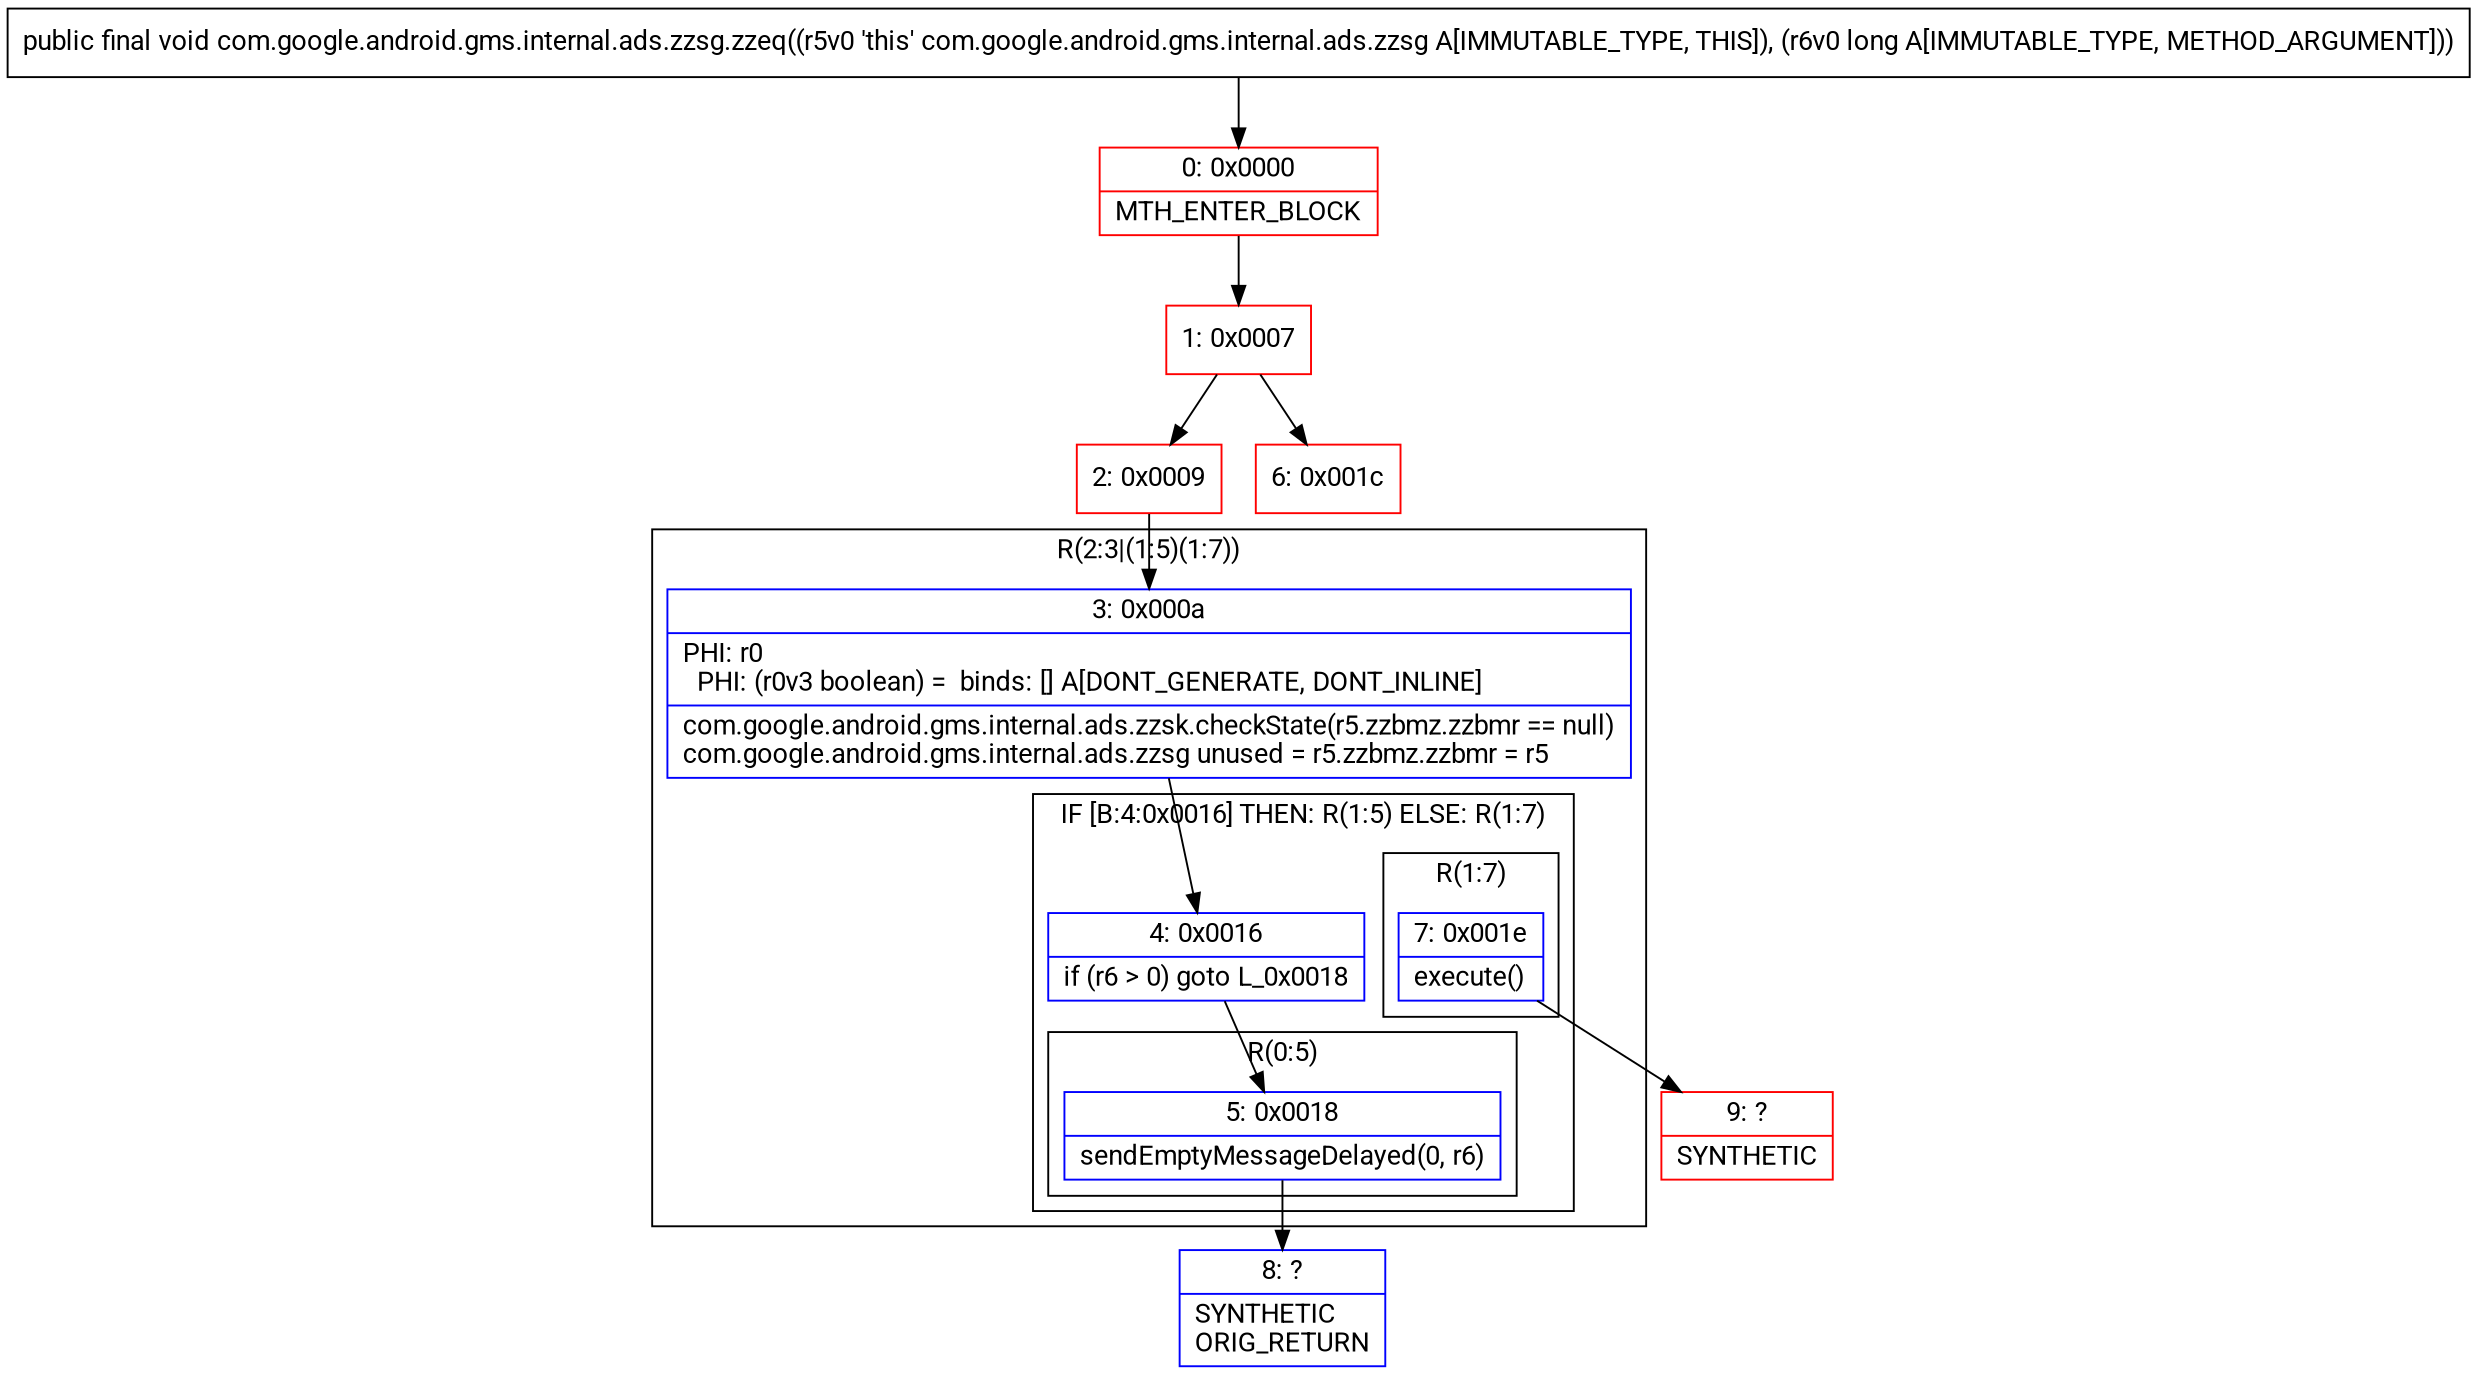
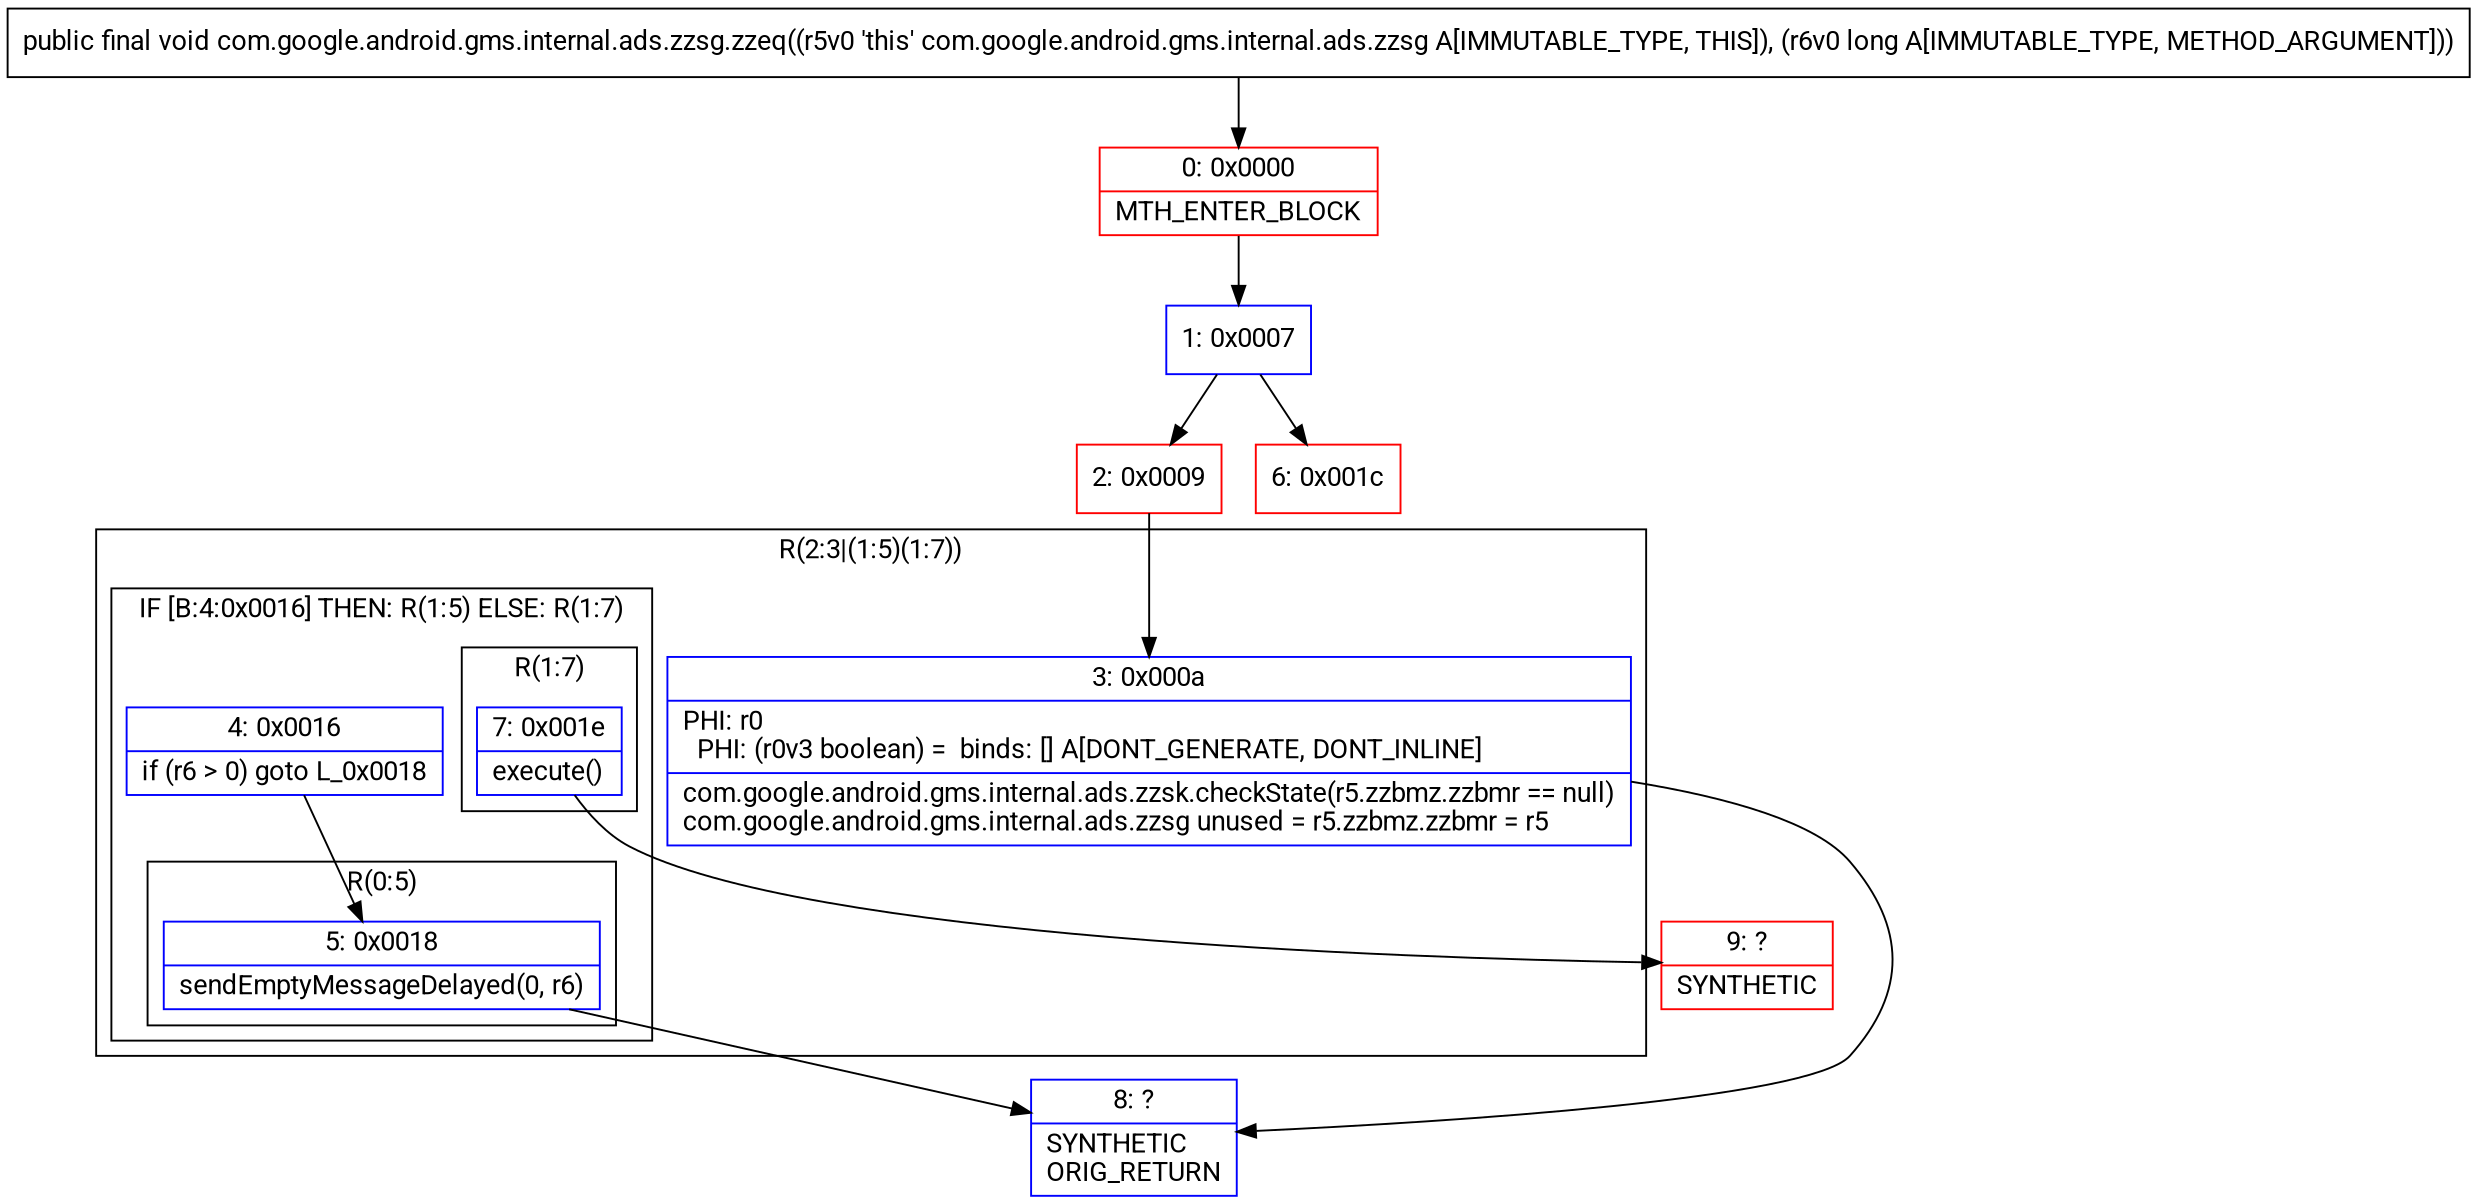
  digraph {
    fontname=Roboto
    node [color=blue fontname=Roboto shape=record]
    edge [fontname=Roboto]
    n1 [label="{5\:\ 0x0018|sendEmptyMessageDelayed(0, r6)\l}"]
    n2 [label="{7\:\ 0x001e|execute()\l}"]
    n3 [label="{4\:\ 0x0016|if (r6 \> 0) goto L_0x0018\l}"]
    n4 [label="{3\:\ 0x000a|PHI: r0 \l  PHI: (r0v3 boolean) =  binds: [] A[DONT_GENERATE, DONT_INLINE]\l|com.google.android.gms.internal.ads.zzsk.checkState(r5.zzbmz.zzbmr == null)\lcom.google.android.gms.internal.ads.zzsg unused = r5.zzbmz.zzbmr = r5\l}"]
    n5 [label="{8\:\ ?|SYNTHETIC\lORIG_RETURN\l}"]
    n6 [color=red label="{9\:\ ?|SYNTHETIC\l}"]
    n7 [color=red label="{0\:\ 0x0000|MTH_ENTER_BLOCK\l}"]
-   n8 [color=red label="{1\:\ 0x0007}"]
+   n8 [label="{1\:\ 0x0007}"]
    n9 [color=red label="{2\:\ 0x0009}"]
    n10 [color=red label="{6\:\ 0x001c}"]
    n11 [label="{public final void com.google.android.gms.internal.ads.zzsg.zzeq((r5v0 'this' com.google.android.gms.internal.ads.zzsg A[IMMUTABLE_TYPE, THIS]), (r6v0 long A[IMMUTABLE_TYPE, METHOD_ARGUMENT])) }" color=""]
    subgraph cluster_1 {
      label="R(2:3|(1:5)(1:7))"
      n4
      subgraph cluster_2 {
        label="IF [B:4:0x0016] THEN: R(1:5) ELSE: R(1:7)"
        n3
        subgraph cluster_3 {
          label="R(0:5)"
          n1
        }
        subgraph cluster_4 {
          label="R(1:7)"
          n2
        }
      }
    }
    n1 -> n5
    n2 -> n6
    n3 -> n1
-   n4 -> n3
+   n4 -> n5
    n7 -> n8
    n8 -> n9
    n8 -> n10
    n9 -> n4
    n11 -> n7
  }
